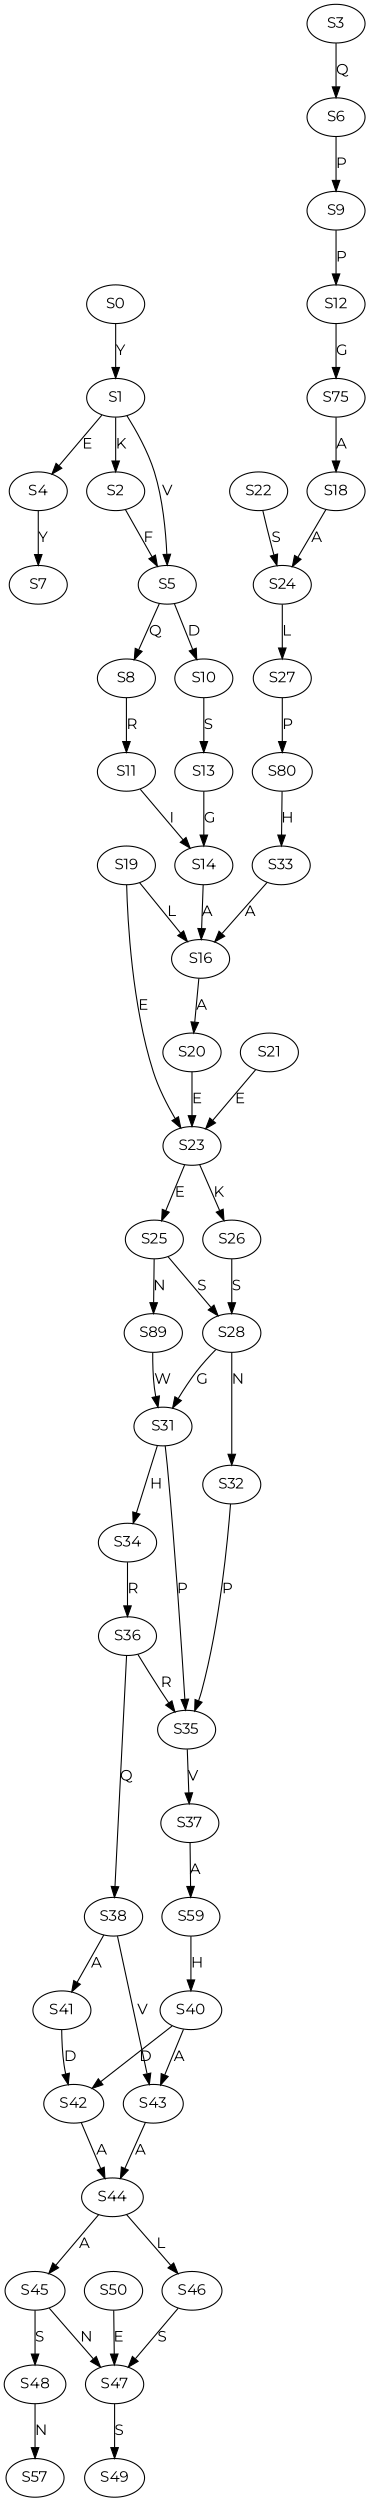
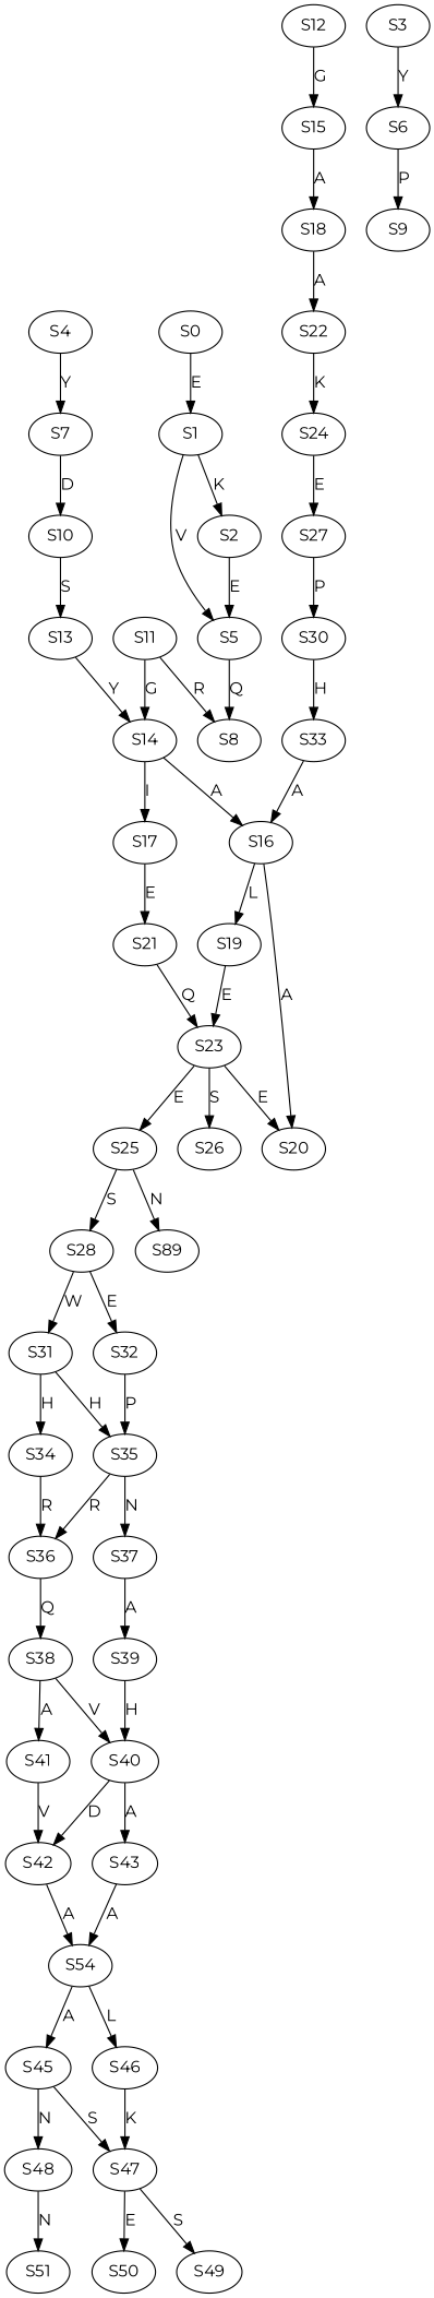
  strict digraph {
    fontname=Montserrat
    node [fontname=Montserrat]
    edge [fontname=Montserrat]
    S0
    S1
    S2
    S4
    S5
    S3
    S6
    S7
    S8
    S9
    S10
    S11
    S12
    S13
    S14
-   S15 [label=S75]
+   S15
    S16
+   S17
    S18
    S19
    S20
    S21
    S22
    S23
    S24
    S25
    S26
    S27
    S28
    n30 [label=S89]
-   S30 [label=S80]
+   S30
    S31
    S32
    S33
    S34
    S35
    S36
    S37
    S38
-   S39 [label=S59]
+   S39
    S40
    S41
    S42
    S43
-   S44
+   S44 [label=S54]
    S45
    S46
    S47
    S48
    S49
    S50
-   S51 [label=S57]
-   S0 -> S1 [label=Y]
+   S51
+   S0 -> S1 [label=E]
    S1 -> S2 [label=K]
-   S1 -> S4 [label=E]
    S1 -> S5 [label=V]
-   S2 -> S5 [label=F]
+   S2 -> S5 [label=E]
    S4 -> S7 [label=Y]
    S5 -> S8 [label=Q]
-   S3 -> S6 [label=Q]
+   S3 -> S6 [label=Y]
    S6 -> S9 [label=P]
-   S5 -> S10 [label=D]
-   S8 -> S11 [label=R]
-   S9 -> S12 [label=P]
+   S7 -> S10 [label=D]
+   S11 -> S8 [label=R]
    S10 -> S13 [label=S]
-   S11 -> S14 [label=I]
+   S11 -> S14 [label=G]
    S12 -> S15 [label=G]
-   S13 -> S14 [label=G]
+   S13 -> S14 [label=Y]
    S14 -> S16 [label=A]
+   S14 -> S17 [label=I]
    S15 -> S18 [label=A]
-   S19 -> S16 [label=L]
+   S16 -> S19 [label=L]
    S16 -> S20 [label=A]
-   S18 -> S24 [label=A]
+   S17 -> S21 [label=E]
+   S18 -> S22 [label=A]
    S19 -> S23 [label=E]
-   S20 -> S23 [label=E]
-   S21 -> S23 [label=E]
-   S22 -> S24 [label=S]
+   S23 -> S20 [label=E]
+   S21 -> S23 [label=Q]
+   S22 -> S24 [label=K]
    S23 -> S25 [label=E]
-   S23 -> S26 [label=K]
-   S24 -> S27 [label=L]
+   S23 -> S26 [label=S]
+   S24 -> S27 [label=E]
    S25 -> S28 [label=S]
    S25 -> n30 [label=N]
-   S26 -> S28 [label=S]
    S27 -> S30 [label=P]
-   S28 -> S31 [label=G]
-   S28 -> S32 [label=N]
-   n30 -> S31 [label=W]
+   S28 -> S31 [label=W]
+   S28 -> S32 [label=E]
    S30 -> S33 [label=H]
    S31 -> S34 [label=H]
-   S31 -> S35 [label=P]
+   S31 -> S35 [label=H]
    S32 -> S35 [label=P]
    S33 -> S16 [label=A]
    S34 -> S36 [label=R]
-   S36 -> S35 [label=R]
-   S35 -> S37 [label=V]
+   S35 -> S36 [label=R]
+   S35 -> S37 [label=N]
    S36 -> S38 [label=Q]
    S37 -> S39 [label=A]
-   S38 -> S43 [label=V]
+   S38 -> S40 [label=V]
    S38 -> S41 [label=A]
    S39 -> S40 [label=H]
    S40 -> S42 [label=D]
    S40 -> S43 [label=A]
-   S41 -> S42 [label=D]
+   S41 -> S42 [label=V]
    S42 -> S44 [label=A]
    S43 -> S44 [label=A]
    S44 -> S45 [label=A]
    S44 -> S46 [label=L]
-   S45 -> S47 [label=N]
-   S45 -> S48 [label=S]
-   S46 -> S47 [label=S]
+   S45 -> S47 [label=S]
+   S45 -> S48 [label=N]
+   S46 -> S47 [label=K]
    S47 -> S49 [label=S]
-   S50 -> S47 [label=E]
+   S47 -> S50 [label=E]
    S48 -> S51 [label=N]
  }
